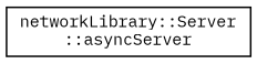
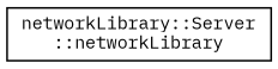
  digraph {
    rankdir=LR
    fontname="IBM Plex Mono"
-   n1 [color=black fillcolor=white fontname="IBM Plex Mono" fontsize=10 height=0.2 label="networkLibrary::Server\l::asyncServer" shape=record style=filled width=0.4]
+   n1 [color=black fillcolor=white fontname="IBM Plex Mono" fontsize=10 height=0.2 label="networkLibrary::Server\l::networkLibrary" shape=record style=filled width=0.4]
  }
